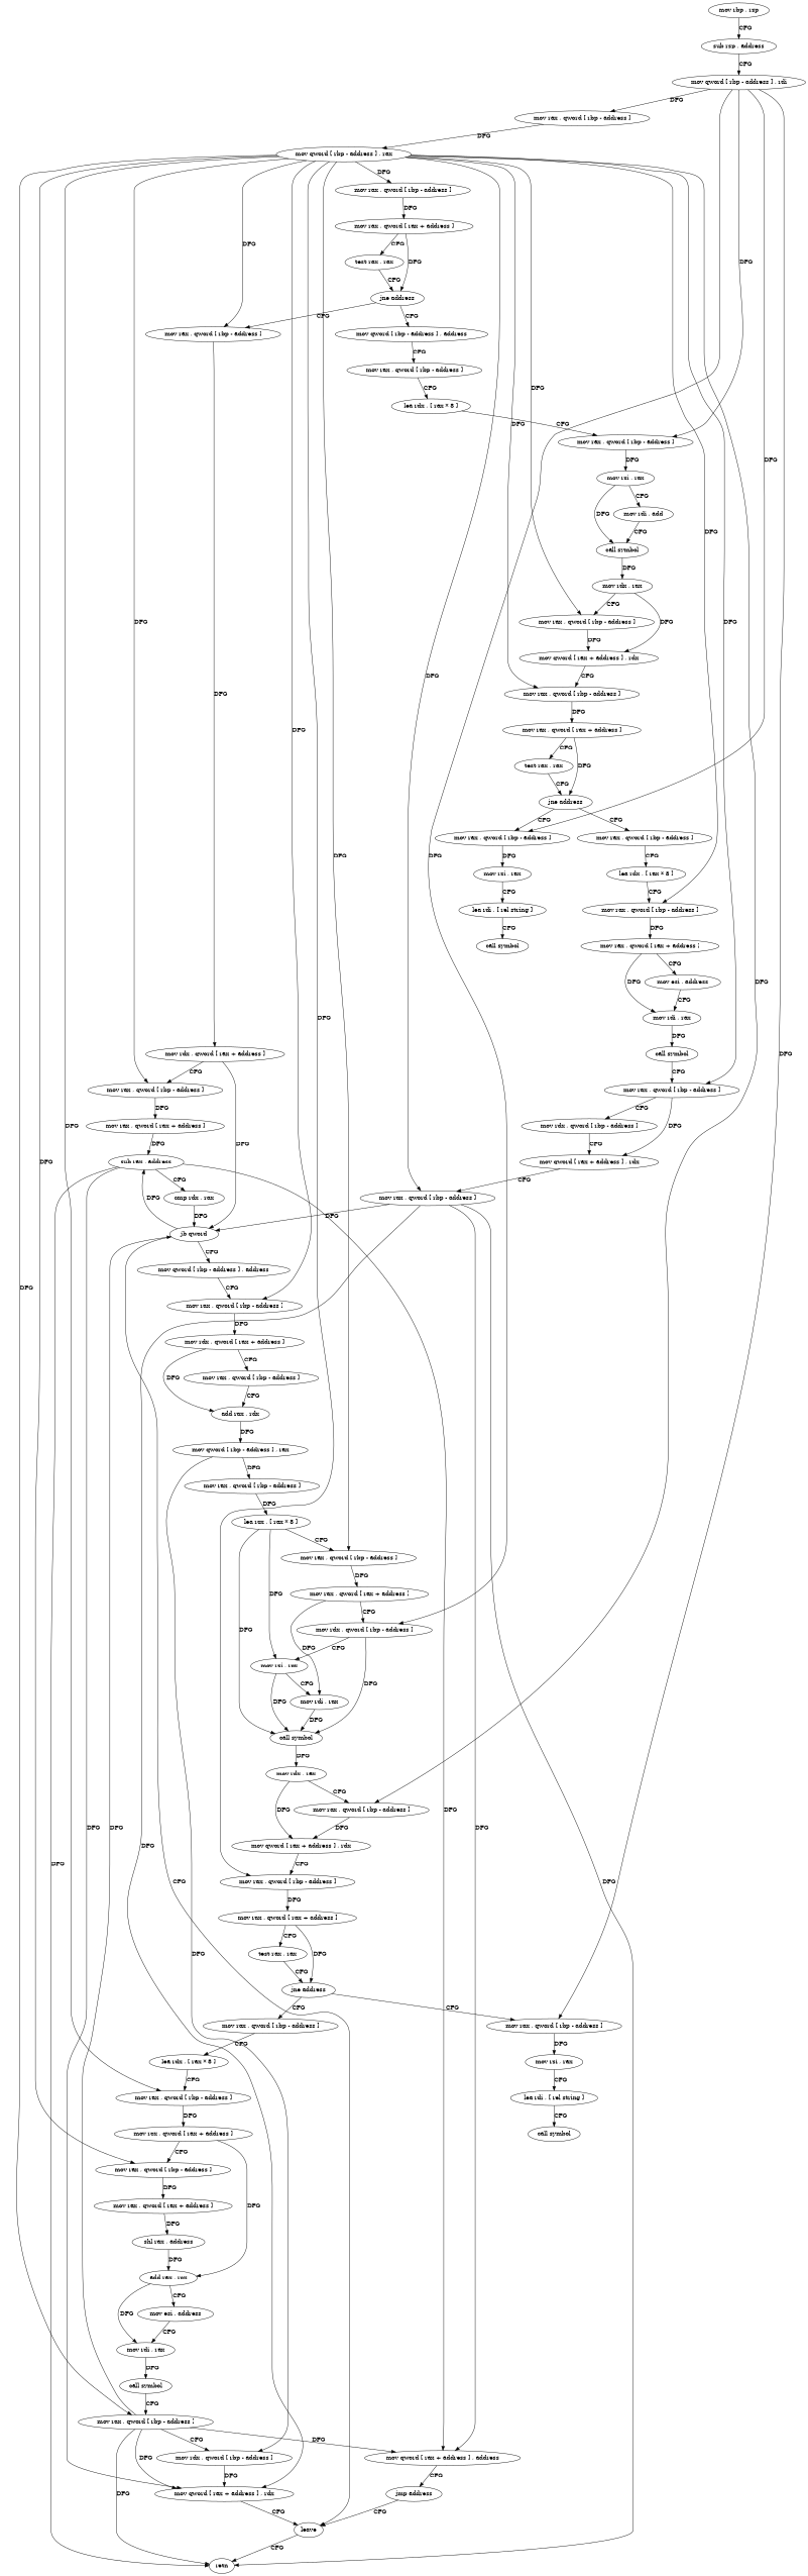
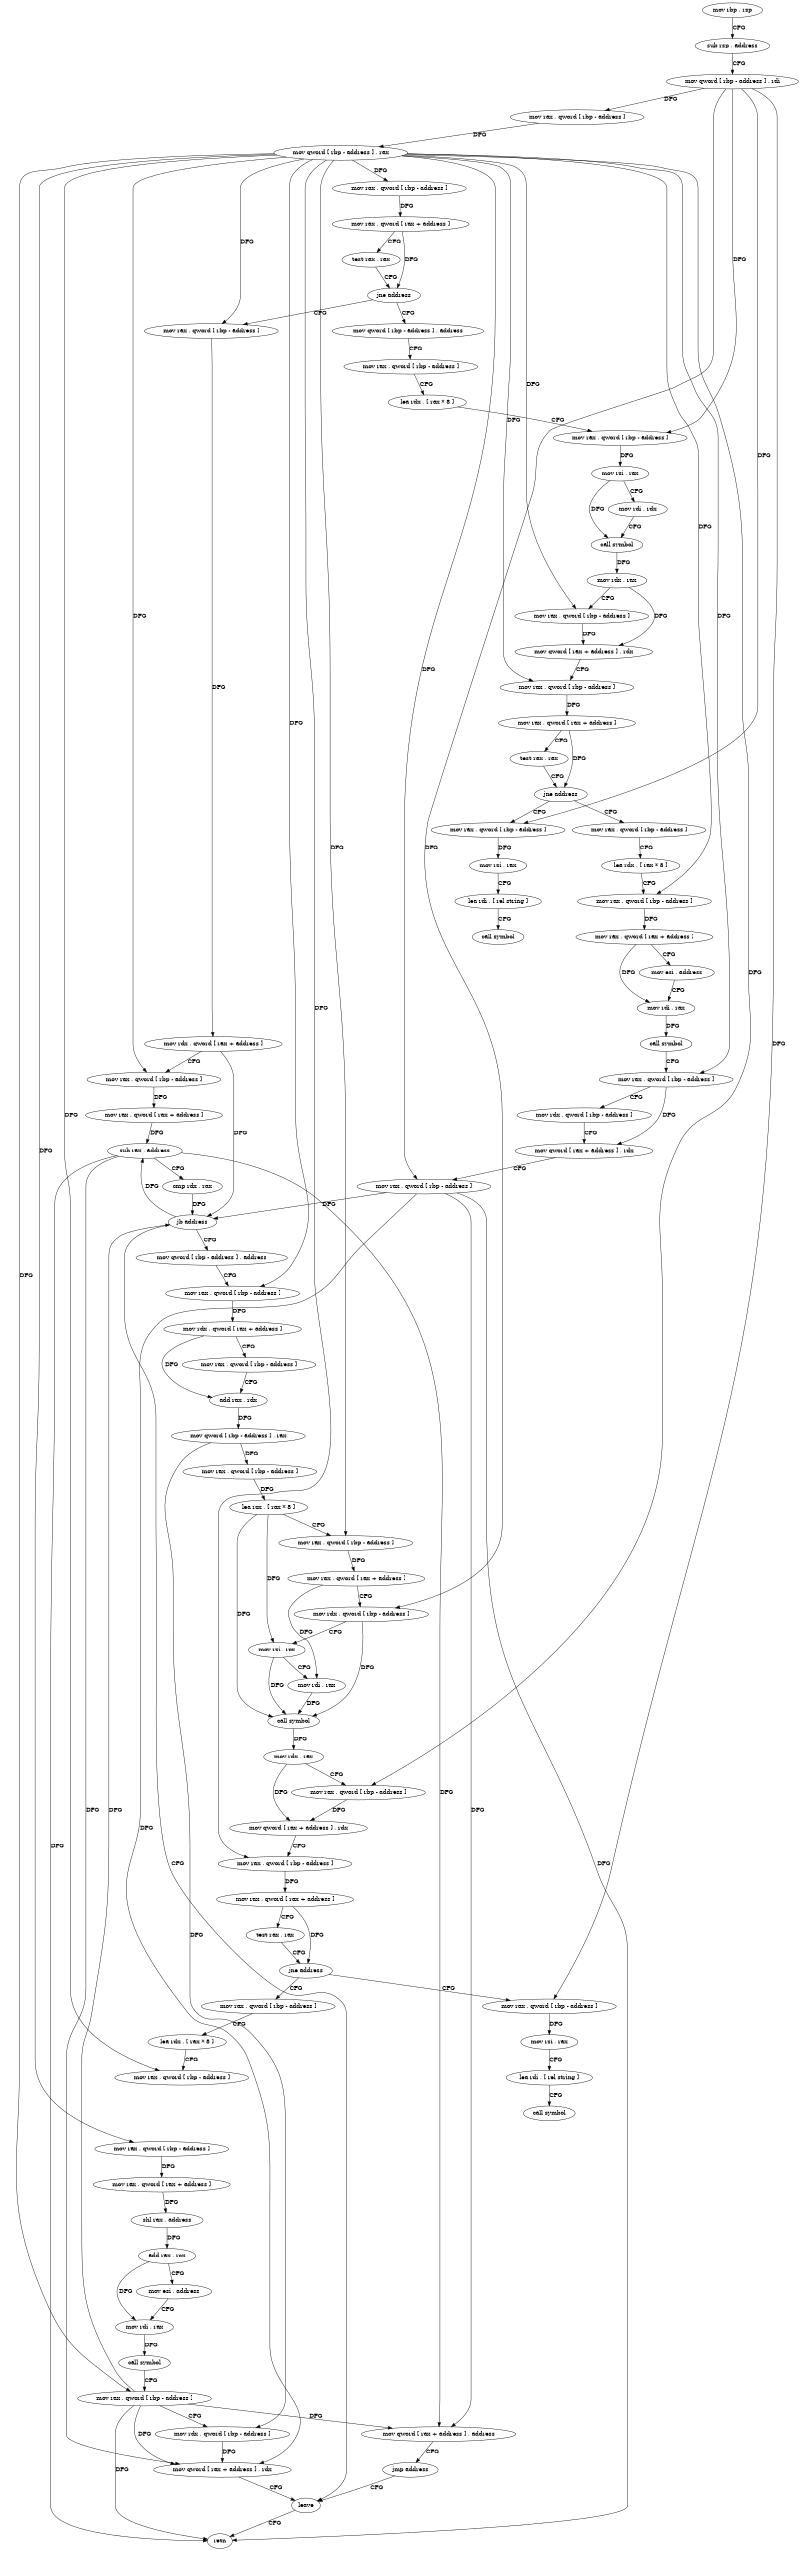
  digraph {
    n1 [label="mov rbp , rsp"]
    n2 [label="sub rsp , address"]
    n3 [label="mov qword [ rbp - address ] , rdi"]
    n4 [label="mov rax , qword [ rbp - address ]"]
    n5 [label="mov rax , qword [ rbp - address ]"]
    n6 [label="mov rax , qword [ rbp - address ]"]
    n7 [label="mov rdx , qword [ rbp - address ]"]
    n8 [label="mov rax , qword [ rbp - address ]"]
    n9 [label="mov qword [ rbp - address ] , rax"]
    n10 [label="mov rsi , rax"]
    n11 [label="mov rsi , rax"]
    n12 [label="mov rsi , rcx"]
    n13 [label="call symbol"]
    n14 [label="mov rsi , rax"]
    n15 [label="mov rax , qword [ rbp - address ]"]
    n16 [label="mov rax , qword [ rbp - address ]"]
    n17 [label="mov rax , qword [ rbp - address ]"]
    n18 [label="mov rax , qword [ rbp - address ]"]
    n19 [label="mov rax , qword [ rbp - address ]"]
    n20 [label="mov rax , qword [ rbp - address ]"]
    n21 [label="mov rax , qword [ rbp - address ]"]
    n22 [label="mov rax , qword [ rbp - address ]"]
    n23 [label="mov rax , qword [ rbp - address ]"]
    n24 [label="mov rax , qword [ rbp - address ]"]
    n25 [label="mov rax , qword [ rbp - address ]"]
    n26 [label="mov rax , qword [ rbp - address ]"]
    n27 [label="mov rax , qword [ rbp - address ]"]
    n28 [label="mov rax , qword [ rbp - address ]"]
    n29 [label="mov rax , qword [ rbp - address ]"]
    n30 [label="mov rax , qword [ rax + address ]"]
    n31 [label="mov rdx , qword [ rax + address ]"]
    n32 [label="mov rax , qword [ rax + address ]"]
    n33 [label="mov qword [ rax + address ] , rdx"]
    n34 [label="mov rax , qword [ rax + address ]"]
    n35 [label="mov rdx , qword [ rax + address ]"]
    n36 [label="mov rax , qword [ rax + address ]"]
    n37 [label="mov qword [ rax + address ] , rdx"]
    n38 [label="mov rax , qword [ rax + address ]"]
    n39 [label="mov rax , qword [ rax + address ]"]
    n40 [label="mov rdx , qword [ rbp - address ]"]
    n41 [label="mov qword [ rax + address ] , rdx"]
-   n42 [label="jb qword"]
+   n42 [label="jb address"]
    n43 [label=retn]
    n44 [label="mov qword [ rax + address ] , address"]
    n45 [label="mov qword [ rax + address ] , rdx"]
-   n46 [label="mov rcx , qword [ rax + address ]"]
    n47 [label="mov rax , qword [ rax + address ]"]
    n48 [label="mov rdx , qword [ rbp - address ]"]
    n49 [label="test rax , rax"]
    n50 [label="jne address"]
    n51 [label="mov qword [ rbp - address ] , address"]
    n52 [label="mov rax , qword [ rbp - address ]"]
    n53 [label="lea rdx , [ rax * 8 ]"]
    n54 [label="sub rax , address"]
    n55 [label=leave]
    n56 [label="mov qword [ rbp - address ] , address"]
    n57 [label="cmp rdx , rax"]
    n58 [label="jmp address"]
-   n59 [label="mov rdi , add"]
+   n59 [label="mov rdi , rdx"]
    n60 [label="call symbol"]
    n61 [label="mov rdx , rax"]
    n62 [label="test rax , rax"]
    n63 [label="jne address"]
    n64 [label="mov rax , qword [ rbp - address ]"]
    n65 [label="lea rdx , [ rax * 8 ]"]
    n66 [label="lea rdi , [ rel string ]"]
    n67 [label="mov rax , qword [ rbp - address ]"]
    n68 [label="add rax , rdx"]
    n69 [label="mov qword [ rbp - address ] , rax"]
    n70 [label="mov rax , qword [ rbp - address ]"]
    n71 [label="lea rcx , [ rax * 8 ]"]
    n72 [label="mov rdi , rax"]
    n73 [label="mov rdx , rax"]
    n74 [label="test rax , rax"]
    n75 [label="jne address"]
    n76 [label="mov rax , qword [ rbp - address ]"]
    n77 [label="lea rdx , [ rax * 8 ]"]
    n78 [label="lea rdi , [ rel string ]"]
    n79 [label="mov esi , address"]
    n80 [label="mov rdi , rax"]
    n81 [label="call symbol"]
    n82 [label="call symbol"]
    n83 [label="add rax , rcx"]
    n84 [label="mov esi , address"]
    n85 [label="mov rdi , rax"]
    n86 [label="shl rax , address"]
    n87 [label="call symbol"]
    n88 [label="call symbol"]
    n1 -> n2 [label=CFG]
    n2 -> n3 [label=CFG]
    n3 -> n4 [label=DFG]
    n3 -> n5 [label=DFG]
    n3 -> n6 [label=DFG]
    n3 -> n7 [label=DFG]
    n3 -> n8 [label=DFG]
    n4 -> n9 [label=DFG]
    n5 -> n10 [label=DFG]
    n6 -> n11 [label=DFG]
    n7 -> n12 [label=CFG]
    n7 -> n13 [label=DFG]
    n8 -> n14 [label=DFG]
    n9 -> n15 [label=DFG]
    n9 -> n16 [label=DFG]
    n9 -> n17 [label=DFG]
    n9 -> n18 [label=DFG]
    n9 -> n19 [label=DFG]
    n9 -> n20 [label=DFG]
    n9 -> n21 [label=DFG]
    n9 -> n22 [label=DFG]
    n9 -> n23 [label=DFG]
    n9 -> n24 [label=DFG]
    n9 -> n25 [label=DFG]
    n9 -> n26 [label=DFG]
    n9 -> n27 [label=DFG]
    n9 -> n28 [label=DFG]
    n9 -> n29 [label=DFG]
    n10 -> n59 [label=CFG]
    n10 -> n60 [label=DFG]
    n11 -> n66 [label=CFG]
    n12 -> n13 [label=DFG]
    n12 -> n72 [label=CFG]
    n13 -> n73 [label=DFG]
    n14 -> n78 [label=CFG]
    n15 -> n30 [label=DFG]
    n16 -> n31 [label=DFG]
    n17 -> n32 [label=DFG]
    n18 -> n33 [label=DFG]
    n19 -> n34 [label=DFG]
    n20 -> n35 [label=DFG]
    n21 -> n36 [label=DFG]
    n22 -> n37 [label=DFG]
    n23 -> n38 [label=DFG]
    n24 -> n39 [label=DFG]
    n25 -> n40 [label=CFG]
    n25 -> n41 [label=DFG]
    n26 -> n42 [label=DFG]
    n26 -> n43 [label=DFG]
    n26 -> n44 [label=DFG]
    n26 -> n45 [label=DFG]
-   n27 -> n46 [label=DFG]
    n28 -> n47 [label=DFG]
    n29 -> n42 [label=DFG]
    n29 -> n43 [label=DFG]
    n29 -> n44 [label=DFG]
    n29 -> n45 [label=DFG]
    n29 -> n48 [label=CFG]
    n30 -> n49 [label=CFG]
    n30 -> n50 [label=DFG]
    n31 -> n17 [label=CFG]
    n31 -> n42 [label=DFG]
    n32 -> n54 [label=DFG]
    n33 -> n19 [label=CFG]
    n34 -> n62 [label=CFG]
    n34 -> n63 [label=DFG]
    n35 -> n67 [label=CFG]
    n35 -> n68 [label=DFG]
    n36 -> n7 [label=CFG]
    n36 -> n72 [label=DFG]
    n37 -> n23 [label=CFG]
    n38 -> n74 [label=CFG]
    n38 -> n75 [label=DFG]
    n39 -> n79 [label=CFG]
    n39 -> n80 [label=DFG]
    n40 -> n41 [label=CFG]
    n41 -> n26 [label=CFG]
    n42 -> n54 [label=DFG]
    n42 -> n55 [label=CFG]
    n42 -> n56 [label=CFG]
    n44 -> n58 [label=CFG]
    n45 -> n55 [label=CFG]
-   n46 -> n28 [label=CFG]
-   n46 -> n83 [label=DFG]
    n47 -> n86 [label=DFG]
    n48 -> n45 [label=DFG]
    n49 -> n50 [label=CFG]
    n50 -> n16 [label=CFG]
    n50 -> n51 [label=CFG]
    n51 -> n52 [label=CFG]
    n52 -> n53 [label=CFG]
    n53 -> n5 [label=CFG]
    n54 -> n43 [label=DFG]
    n54 -> n44 [label=DFG]
    n54 -> n45 [label=DFG]
    n54 -> n57 [label=CFG]
    n55 -> n43 [label=CFG]
    n56 -> n20 [label=CFG]
    n57 -> n42 [label=DFG]
    n58 -> n55 [label=CFG]
    n59 -> n60 [label=CFG]
    n60 -> n61 [label=DFG]
    n61 -> n18 [label=CFG]
    n61 -> n33 [label=DFG]
    n62 -> n63 [label=CFG]
    n63 -> n6 [label=CFG]
    n63 -> n64 [label=CFG]
    n64 -> n65 [label=CFG]
    n65 -> n24 [label=CFG]
    n66 -> n82 [label=CFG]
    n67 -> n68 [label=CFG]
    n68 -> n69 [label=DFG]
    n69 -> n48 [label=DFG]
    n69 -> n70 [label=DFG]
    n70 -> n71 [label=DFG]
    n71 -> n12 [label=DFG]
    n71 -> n13 [label=DFG]
    n71 -> n21 [label=CFG]
    n72 -> n13 [label=DFG]
    n73 -> n22 [label=CFG]
    n73 -> n37 [label=DFG]
    n74 -> n75 [label=CFG]
    n75 -> n8 [label=CFG]
    n75 -> n76 [label=CFG]
    n76 -> n77 [label=CFG]
    n77 -> n27 [label=CFG]
    n78 -> n88 [label=CFG]
    n79 -> n80 [label=CFG]
    n80 -> n81 [label=DFG]
    n81 -> n25 [label=CFG]
    n83 -> n84 [label=CFG]
    n83 -> n85 [label=DFG]
    n84 -> n85 [label=CFG]
    n85 -> n87 [label=DFG]
    n86 -> n83 [label=DFG]
    n87 -> n29 [label=CFG]
  }
